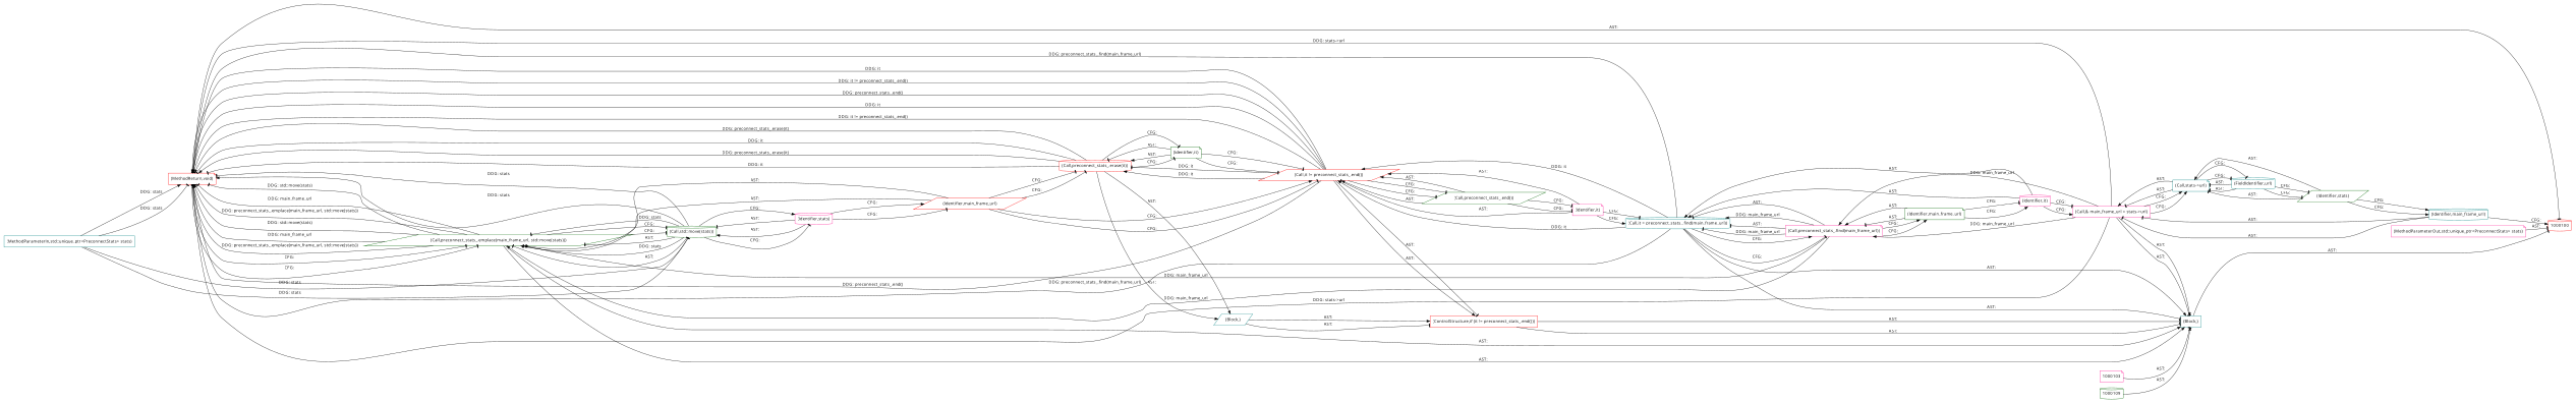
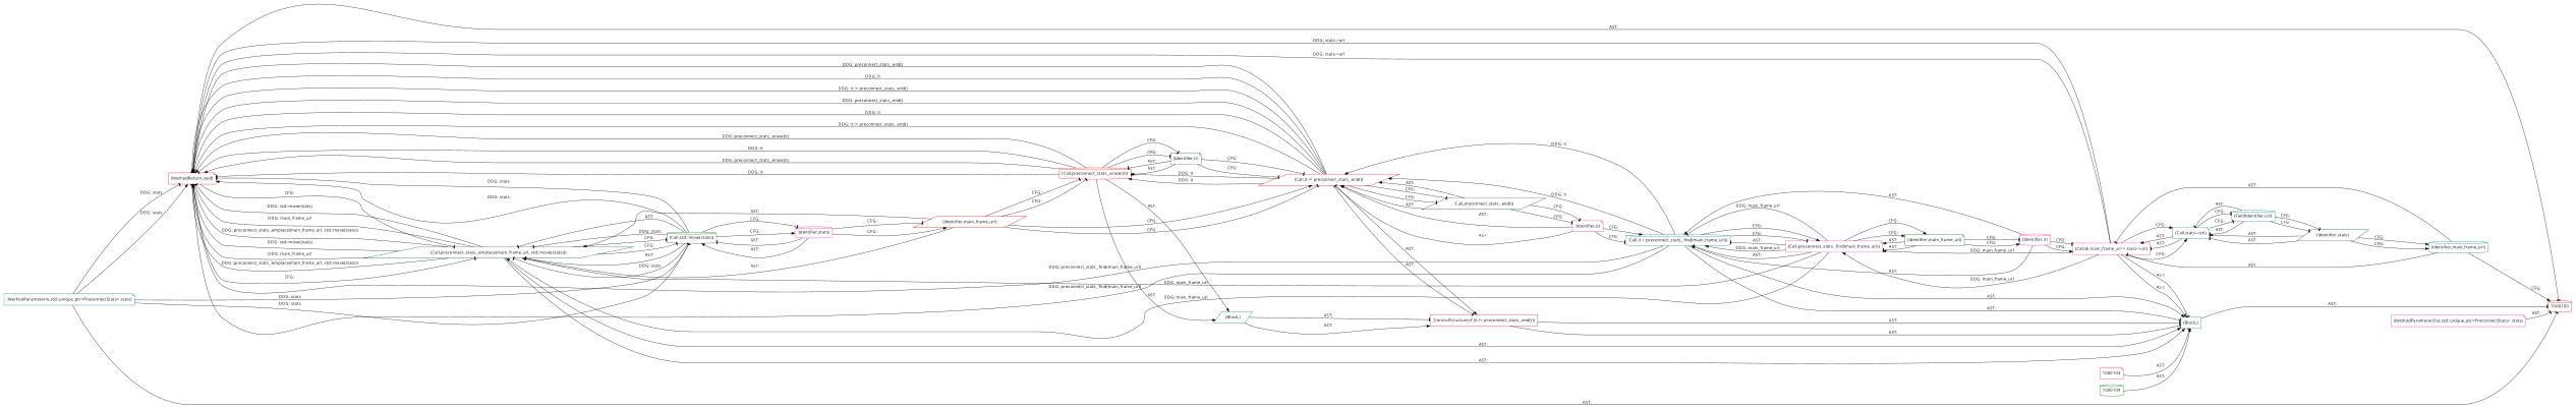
  digraph {
    fontname="Open Sans"
    rankdir=LR
    node [color=darkgreen fontname="Open Sans" shape=cylinder]
    edge [arrowhead=tee fontname="Open Sans"]
    n1 [color=red label="(MethodReturn,void)" shape=note]
    n2 [label="(Call,preconnect_stats_.emplace(main_frame_url, std::move(stats)))" shape=parallelogram]
    1000100 [color=red]
    n4 [label="(Call,std::move(stats))"]
    n5 [color=teal label="(Block,)" shape=box]
    n6 [color=deeppink label="(Identifier,stats)"]
    n7 [color=red label="(Identifier,main_frame_url)" shape=parallelogram]
    n8 [color=red label="(Call,it != preconnect_stats_.end())" shape=parallelogram]
    n9 [color=red label="(Call,preconnect_stats_.erase(it))"]
    n10 [label="(Call,preconnect_stats_.end())" shape=parallelogram]
    n11 [color=red label="(ControlStructure,if (it != preconnect_stats_.end()))" shape=box]
    n12 [color=teal label="(Block,)" shape=parallelogram]
    n13 [label="(Identifier,it)" shape=note]
-   n14 [color=teal label="(MethodParameterIn,std::unique_ptr<PreconnectStats> stats)" shape=box]
+   n14 [color=teal label="(MethodParameterIn,std::unique_ptr<PreconnectStats> stats)" shape=note]
    n15 [color=deeppink label="(MethodParameterOut,std::unique_ptr<PreconnectStats> stats)" shape=note]
    n16 [color=deeppink label="(Call,& main_frame_url = stats->url)" shape=box]
    n17 [color=teal label="(Call,stats->url)" shape=note]
    n18 [color=deeppink label="(Call,preconnect_stats_.find(main_frame_url))" shape=note]
    n19 [color=teal label="(FieldIdentifier,url)"]
    n20 [label="(Identifier,main_frame_url)" shape=note]
    n21 [color=teal label="(Call,it = preconnect_stats_.find(main_frame_url))"]
    n22 [color=teal label="(Identifier,main_frame_url)"]
    n23 [label="(Identifier,stats)" shape=parallelogram]
    n24 [color=deeppink label="(Identifier,it)"]
    n25 [color=deeppink label="(Identifier,it)" shape=note]
    1000103 [color=deeppink shape=note]
    1000109
    n1 -> n2 [label="CFG: "]
    n1 -> n2 [label="CFG: "]
    n1 -> 1000100 [label="AST: "]
    n2 -> n1 [label="DDG: std::move(stats)"]
    n2 -> n1 [label="DDG: main_frame_url"]
    n2 -> n1 [label="DDG: preconnect_stats_.emplace(main_frame_url, std::move(stats))"]
    n2 -> n1 [arrowhead=normal label="DDG: std::move(stats)"]
    n2 -> n1 [label="DDG: main_frame_url"]
    n2 -> n1 [label="DDG: preconnect_stats_.emplace(main_frame_url, std::move(stats))"]
    n2 -> n4 [label="CFG: "]
    n2 -> n4 [label="CFG: "]
    n2 -> n5 [arrowhead=normal label="AST: "]
    n2 -> n5 [arrowhead=normal label="AST: "]
    n4 -> n1 [label="DDG: stats"]
    n4 -> n1 [arrowhead=normal label="DDG: stats"]
    n4 -> n2 [label="AST: "]
    n4 -> n2 [label="DDG: stats"]
    n4 -> n2 [label="AST: "]
    n4 -> n2 [label="DDG: stats"]
    n4 -> n6 [label="CFG: "]
    n4 -> n6 [arrowhead=normal label="CFG: "]
    n5 -> 1000100 [label="AST: "]
    n6 -> n4 [label="AST: "]
    n6 -> n4 [arrowhead=normal label="AST: "]
    n6 -> n7 [label="CFG: "]
    n6 -> n7 [arrowhead=normal label="CFG: "]
    n7 -> n2 [arrowhead=normal label="AST: "]
    n7 -> n2 [label="AST: "]
    n7 -> n8 [arrowhead=normal label="CFG: "]
    n7 -> n8 [label="CFG: "]
    n7 -> n9 [label="CFG: "]
    n7 -> n9 [label="CFG: "]
    n8 -> n1 [label="DDG: preconnect_stats_.end()"]
    n8 -> n1 [label="DDG: it"]
    n8 -> n1 [arrowhead=normal label="DDG: it != preconnect_stats_.end()"]
    n8 -> n1 [arrowhead=normal label="DDG: preconnect_stats_.end()"]
    n8 -> n1 [arrowhead=normal label="DDG: it"]
    n8 -> n1 [label="DDG: it != preconnect_stats_.end()"]
    n8 -> n9 [label="DDG: it"]
    n8 -> n9 [arrowhead=normal label="DDG: it"]
    n8 -> n10 [label="CFG: "]
    n8 -> n10 [label="CFG: "]
    n8 -> n11 [arrowhead=normal label="AST: "]
    n8 -> n11 [label="AST: "]
    n9 -> n1 [arrowhead=normal label="DDG: preconnect_stats_.erase(it)"]
    n9 -> n1 [label="DDG: it"]
    n9 -> n1 [arrowhead=normal label="DDG: preconnect_stats_.erase(it)"]
    n9 -> n1 [label="DDG: it"]
    n9 -> n12 [arrowhead=normal label="AST: "]
    n9 -> n12 [arrowhead=normal label="AST: "]
    n9 -> n13 [label="CFG: "]
    n9 -> n13 [label="CFG: "]
    n10 -> n8 [arrowhead=normal label="AST: "]
    n10 -> n8 [arrowhead=normal label="AST: "]
    n10 -> n25 [label="CFG: "]
    n10 -> n25 [label="CFG: "]
    n11 -> n5 [label="AST: "]
    n11 -> n5 [label="AST: "]
    n12 -> n11 [arrowhead=normal label="AST: "]
    n12 -> n11 [label="AST: "]
    n13 -> n8 [label="CFG: "]
    n13 -> n8 [label="CFG: "]
    n13 -> n9 [label="AST: "]
    n13 -> n9 [arrowhead=normal label="AST: "]
    n14 -> n1 [arrowhead=normal label="DDG: stats"]
    n14 -> n1 [label="DDG: stats"]
+   n14 -> 1000100 [label="AST: "]
    n14 -> n4 [label="DDG: stats"]
    n14 -> n4 [label="DDG: stats"]
    n15 -> 1000100 [label="AST: "]
    n16 -> n1 [label="DDG: stats->url"]
    n16 -> n1 [label="DDG: stats->url"]
    n16 -> n5 [label="AST: "]
    n16 -> n5 [arrowhead=normal label="AST: "]
    n16 -> n17 [arrowhead=normal label="CFG: "]
    n16 -> n17 [arrowhead=normal label="CFG: "]
    n16 -> n18 [arrowhead=normal label="DDG: main_frame_url"]
    n16 -> n18 [arrowhead=normal label="DDG: main_frame_url"]
    n17 -> n16 [arrowhead=normal label="AST: "]
    n17 -> n16 [label="AST: "]
    n17 -> n19 [label="CFG: "]
    n17 -> n19 [label="CFG: "]
    n18 -> n2 [arrowhead=normal label="DDG: main_frame_url"]
    n18 -> n2 [arrowhead=normal label="DDG: main_frame_url"]
    n18 -> n20 [arrowhead=normal label="CFG: "]
    n18 -> n20 [arrowhead=normal label="CFG: "]
    n18 -> n21 [label="AST: "]
    n18 -> n21 [arrowhead=normal label="DDG: main_frame_url"]
    n18 -> n21 [label="AST: "]
    n18 -> n21 [label="DDG: main_frame_url"]
    n19 -> n17 [label="AST: "]
    n19 -> n17 [label="AST: "]
    n19 -> n23 [label="CFG: "]
    n19 -> n23 [label="CFG: "]
    n20 -> n18 [arrowhead=normal label="AST: "]
    n20 -> n18 [label="AST: "]
    n20 -> n24 [arrowhead=normal label="CFG: "]
    n20 -> n24 [label="CFG: "]
    n21 -> n1 [arrowhead=normal label="DDG: preconnect_stats_.find(main_frame_url)"]
    n21 -> n1 [arrowhead=normal label="DDG: preconnect_stats_.find(main_frame_url)"]
    n21 -> n5 [arrowhead=normal label="AST: "]
    n21 -> n5 [label="AST: "]
    n21 -> n8 [arrowhead=normal label="DDG: it"]
    n21 -> n8 [arrowhead=normal label="DDG: it"]
    n21 -> n18 [label="CFG: "]
    n21 -> n18 [arrowhead=normal label="CFG: "]
    n22 -> 1000100 [arrowhead=normal label="CFG: "]
    n22 -> n16 [label="AST: "]
    n22 -> n16 [label="AST: "]
    n23 -> n17 [arrowhead=normal label="AST: "]
    n23 -> n17 [label="AST: "]
    n23 -> n22 [arrowhead=normal label="CFG: "]
    n23 -> n22 [arrowhead=normal label="CFG: "]
    n24 -> n16 [arrowhead=normal label="CFG: "]
    n24 -> n16 [label="CFG: "]
    n24 -> n21 [arrowhead=normal label="AST: "]
    n24 -> n21 [arrowhead=normal label="AST: "]
    n25 -> n8 [label="AST: "]
    n25 -> n8 [arrowhead=normal label="AST: "]
    n25 -> n21 [label="CFG: "]
    n25 -> n21 [arrowhead=normal label="CFG: "]
    1000103 -> n5 [label="AST: "]
    1000109 -> n5 [arrowhead=normal label="AST: "]
  }
